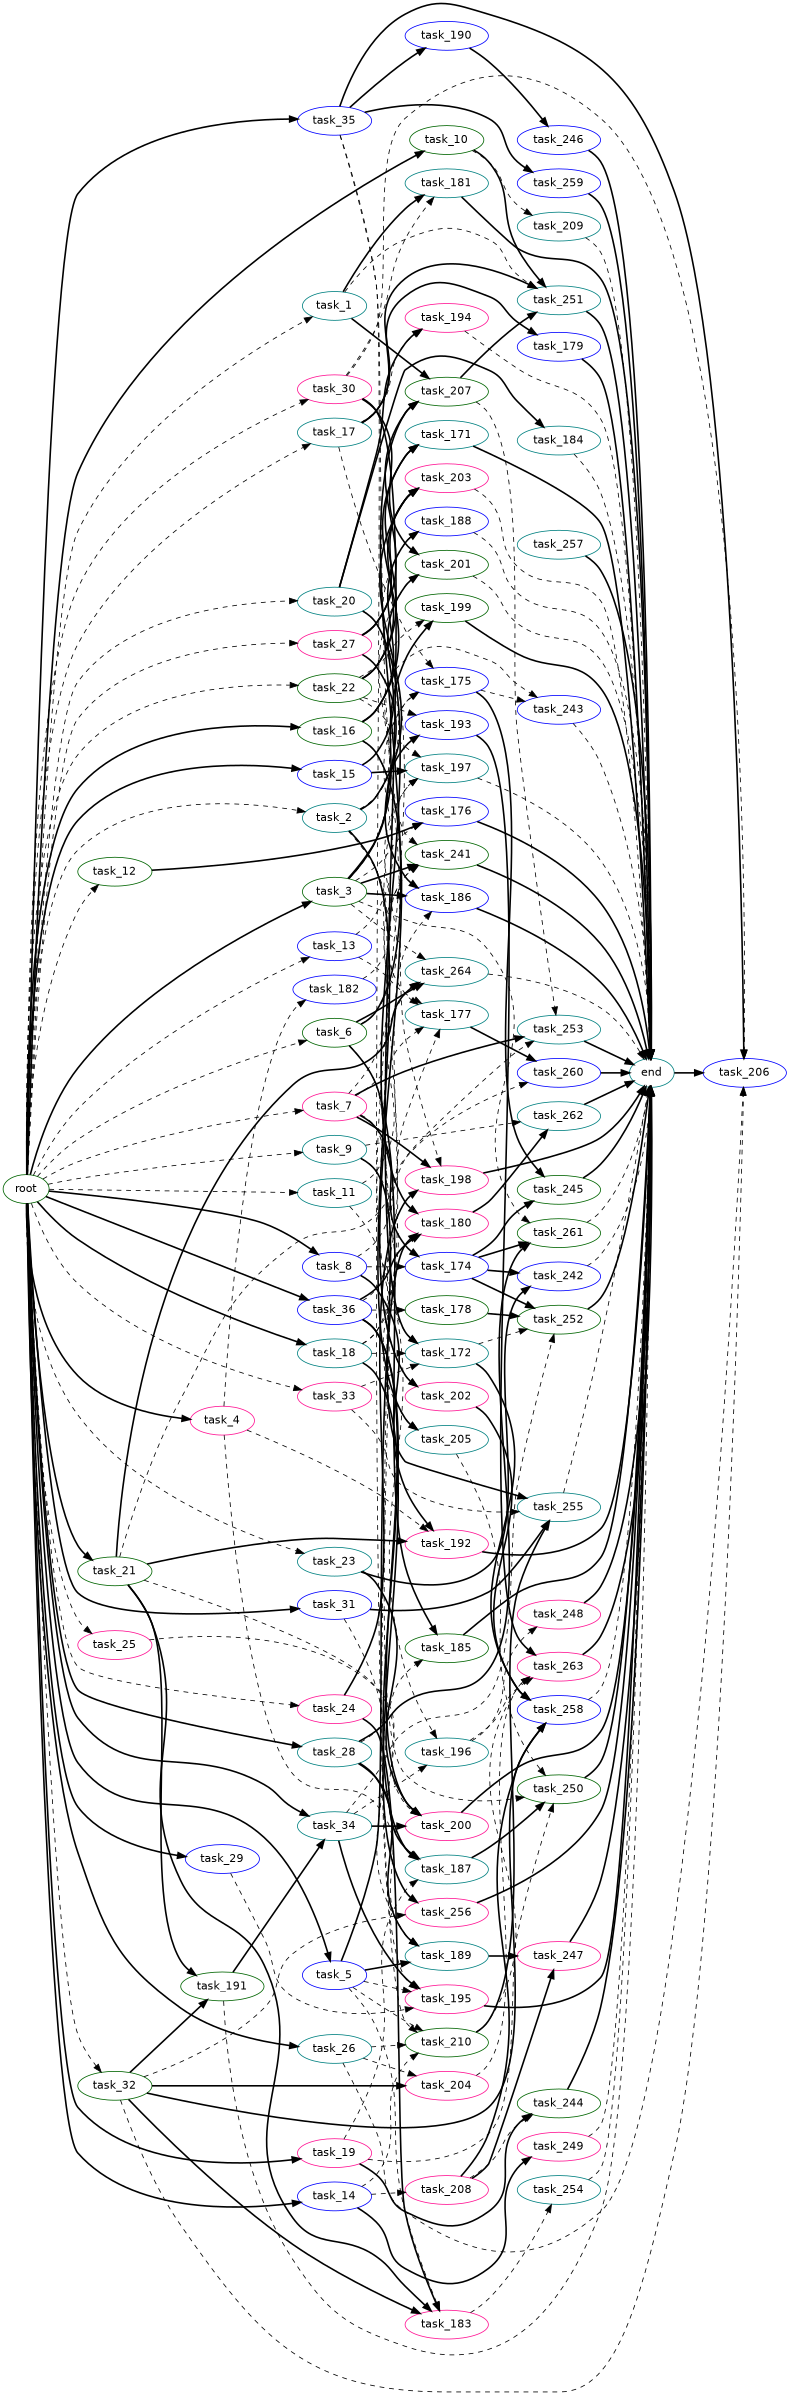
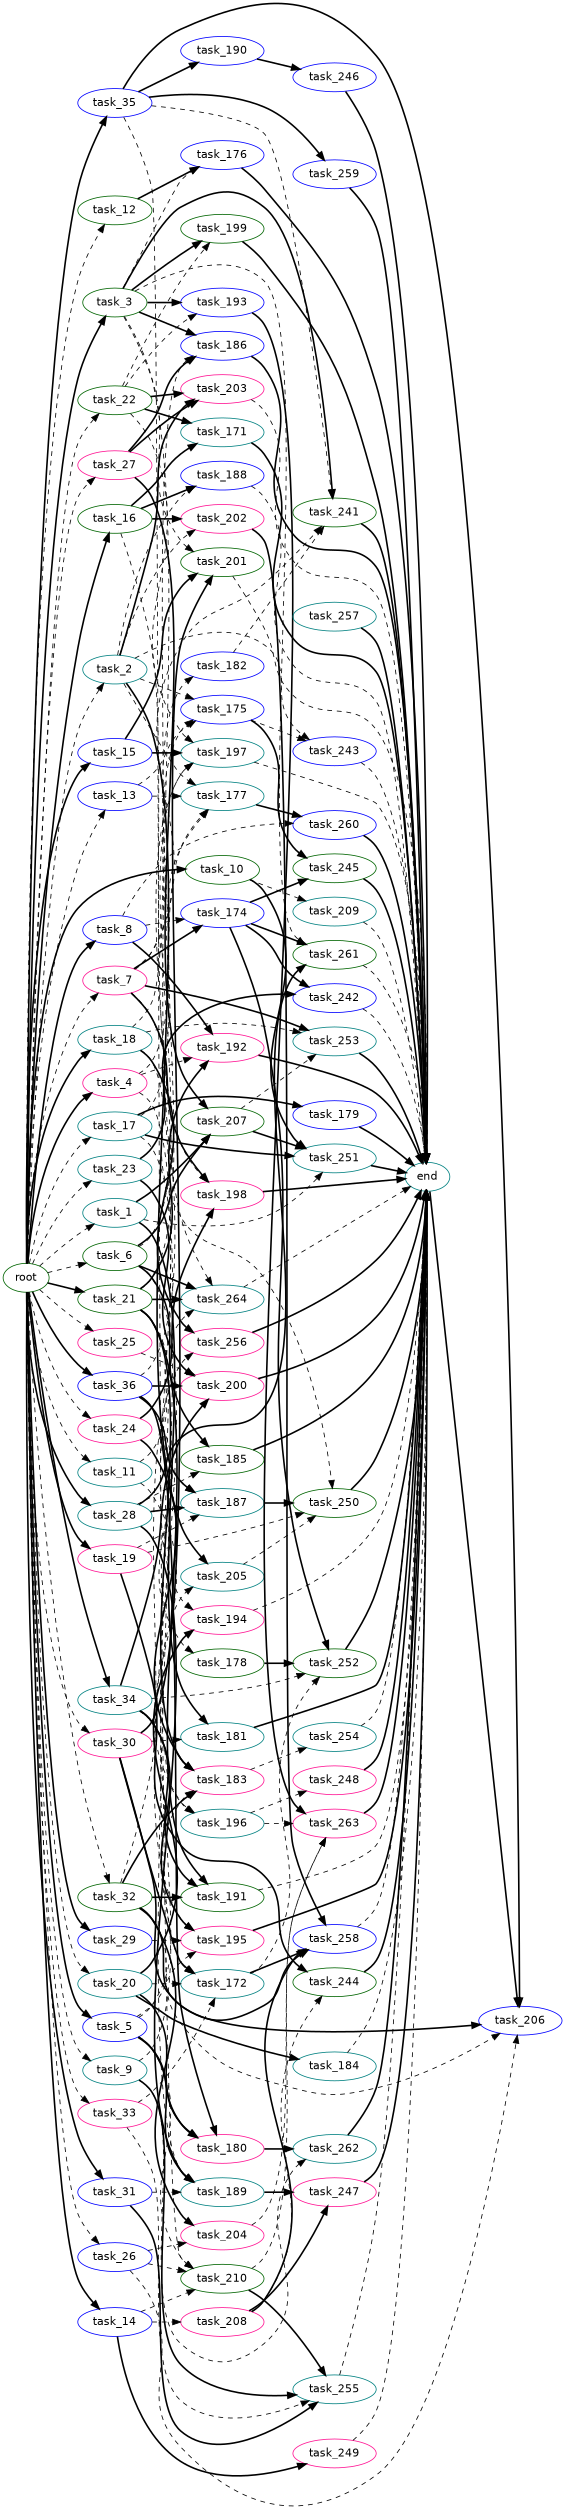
  digraph {
    fontname="DejaVu Sans"
    rankdir=LR
    node [color=teal fontname="DejaVu Sans"]
    edge [fontname="DejaVu Sans" style=bold]
    root [color=darkgreen]
    task_1
    task_2
    task_3 [color=darkgreen]
    task_4 [color=deeppink]
    task_5 [color=blue]
    task_6 [color=darkgreen]
    task_7 [color=deeppink]
    task_8 [color=blue]
    task_9
    task_10 [color=darkgreen]
    task_11
    task_12 [color=darkgreen]
    task_13 [color=blue]
    task_14 [color=blue]
    task_15 [color=blue]
    task_16 [color=darkgreen]
    task_17
    task_18
    task_19 [color=deeppink]
    task_20
    task_21 [color=darkgreen]
    task_22 [color=darkgreen]
    task_23
    task_24 [color=deeppink]
    task_25 [color=deeppink]
-   task_26
+   task_26 [color=blue]
    task_27 [color=deeppink]
    task_28
    task_29 [color=blue]
    task_30 [color=deeppink]
    task_31 [color=blue]
    task_32 [color=darkgreen]
    task_33 [color=deeppink]
    task_34
    task_35 [color=blue]
    task_36 [color=blue]
    task_181
    task_207 [color=darkgreen]
    task_251
    task_175 [color=blue]
    task_177
    task_188 [color=blue]
    task_202 [color=deeppink]
    task_203 [color=deeppink]
    task_205
    task_243 [color=blue]
    task_176 [color=blue]
    task_186 [color=blue]
    task_193 [color=blue]
    task_199 [color=darkgreen]
    task_201 [color=darkgreen]
    task_241 [color=darkgreen]
    task_261 [color=darkgreen]
    task_264
    task_182 [color=blue]
    task_189
    task_192 [color=deeppink]
    task_180 [color=deeppink]
    task_183 [color=deeppink]
    task_195 [color=deeppink]
    task_210 [color=darkgreen]
    task_185 [color=darkgreen]
    task_197
    task_174 [color=blue]
    task_198 [color=deeppink]
    task_250 [color=darkgreen]
    task_253
    task_260 [color=blue]
    task_255
    task_262
    task_209
    task_196
    task_208 [color=deeppink]
    task_249 [color=deeppink]
    task_171
    task_179 [color=blue]
    task_194 [color=deeppink]
    task_172
    task_256 [color=deeppink]
    task_187
    task_244 [color=darkgreen]
    task_184
    task_191 [color=darkgreen]
    task_200 [color=deeppink]
    task_242 [color=blue]
    task_204 [color=deeppink]
    task_206 [color=blue]
    task_258 [color=blue]
    task_252 [color=darkgreen]
    task_190 [color=blue]
    task_259 [color=blue]
    task_178 [color=darkgreen]
    end
    task_245 [color=darkgreen]
    task_263 [color=deeppink]
    task_247 [color=deeppink]
    task_254
    task_248 [color=deeppink]
    task_246 [color=blue]
    task_257
    root -> task_1 [style=dashed]
    root -> task_2 [style=dashed]
    root -> task_3
    root -> task_4
    root -> task_5
    root -> task_6 [style=dashed]
    root -> task_7 [style=dashed]
    root -> task_8
    root -> task_9 [style=dashed]
    root -> task_10
    root -> task_11 [style=dashed]
    root -> task_12 [style=dashed]
    root -> task_13 [style=dashed]
    root -> task_14
    root -> task_15
    root -> task_16
    root -> task_17 [style=dashed]
    root -> task_18
    root -> task_19
    root -> task_20 [style=dashed]
    root -> task_21
    root -> task_22 [style=dashed]
    root -> task_23 [style=dashed]
    root -> task_24 [style=dashed]
    root -> task_25 [style=dashed]
-   root -> task_26
+   root -> task_26 [style=dashed]
    root -> task_27 [style=dashed]
    root -> task_28
    root -> task_29
    root -> task_30 [style=dashed]
    root -> task_31
    root -> task_32 [style=dashed]
    root -> task_33 [style=dashed]
    root -> task_34
    root -> task_35
    root -> task_36
    task_1 -> task_181
    task_1 -> task_207
    task_1 -> task_251 [style=dashed]
    task_2 -> task_175 [style=dashed]
    task_2 -> task_177 [style=dashed]
    task_2 -> task_188 [style=dashed]
    task_2 -> task_202 [style=dashed]
    task_2 -> task_203
    task_2 -> task_205
    task_2 -> task_243 [style=dashed]
    task_3 -> task_176 [style=dashed]
    task_3 -> task_186
    task_3 -> task_193
    task_3 -> task_199
    task_3 -> task_201 [style=dashed]
    task_3 -> task_241
    task_3 -> task_261 [style=dashed]
    task_3 -> task_264 [style=dashed]
    task_4 -> task_182 [style=dashed]
    task_4 -> task_189 [style=dashed]
    task_4 -> task_192 [style=dashed]
    task_5 -> task_189
    task_5 -> task_180
    task_5 -> task_183 [style=dashed]
    task_5 -> task_195 [style=dashed]
    task_5 -> task_210 [style=dashed]
    task_6 -> task_207
    task_6 -> task_264
    task_6 -> task_195 [style=dashed]
    task_6 -> task_185
    task_6 -> task_197 [style=dashed]
    task_7 -> task_177 [style=dashed]
    task_7 -> task_241 [style=dashed]
    task_7 -> task_174
    task_7 -> task_198
    task_7 -> task_250 [style=dashed]
    task_7 -> task_253
    task_8 -> task_192
    task_8 -> task_174 [style=dashed]
    task_8 -> task_260 [style=dashed]
    task_9 -> task_205 [style=dashed]
    task_9 -> task_255
    task_9 -> task_262 [style=dashed]
    task_10 -> task_251
    task_10 -> task_209 [style=dashed]
    task_11 -> task_264 [style=dashed]
    task_11 -> task_196 [style=dashed]
    task_12 -> task_176
    task_13 -> task_175 [style=dashed]
    task_13 -> task_177 [style=dashed]
    task_14 -> task_210 [style=dashed]
    task_14 -> task_208 [style=dashed]
    task_14 -> task_249
    task_15 -> task_201
    task_15 -> task_197
    task_16 -> task_188
    task_16 -> task_202
    task_16 -> task_198 [style=dashed]
    task_16 -> task_171
    task_17 -> task_251
    task_17 -> task_175 [style=dashed]
    task_17 -> task_179
    task_17 -> task_194 [style=dashed]
    task_18 -> task_186 [style=dashed]
    task_18 -> task_253 [style=dashed]
    task_18 -> task_172 [style=dashed]
    task_18 -> task_256
    task_19 -> task_250 [style=dashed]
    task_19 -> task_187 [style=dashed]
    task_19 -> task_244
    task_20 -> task_180
    task_20 -> task_194
    task_20 -> task_172 [style=dashed]
    task_20 -> task_184
    task_21 -> task_177 [style=dashed]
    task_21 -> task_264
    task_21 -> task_192
    task_21 -> task_183
    task_21 -> task_187 [style=dashed]
    task_21 -> task_191
    task_22 -> task_203
    task_22 -> task_193 [style=dashed]
    task_22 -> task_199 [style=dashed]
    task_22 -> task_197 [style=dashed]
    task_22 -> task_171
    task_23 -> task_200
    task_23 -> task_242
    task_24 -> task_183
    task_24 -> task_198
    task_25 -> task_200 [style=dashed]
    task_26 -> task_210 [style=dashed]
    task_26 -> task_204 [style=dashed]
    task_26 -> task_206 [style=dashed]
    task_27 -> task_207
    task_27 -> task_203
    task_27 -> task_186
    task_28 -> task_261
    task_28 -> task_189
    task_28 -> task_185 [style=dashed]
    task_28 -> task_187
    task_29 -> task_195 [style=dashed]
    task_30 -> task_181 [style=dashed]
    task_30 -> task_201
    task_30 -> task_172
-   task_30 -> task_206 [style=dashed]
+   task_30 -> task_206
    task_31 -> task_189 [style=dashed]
    task_31 -> task_255
    task_32 -> task_183
    task_32 -> task_256 [style=dashed]
    task_32 -> task_191
    task_32 -> task_204
    task_32 -> task_206 [style=dashed]
    task_32 -> task_258
    task_33 -> task_255 [style=dashed]
    task_33 -> task_172 [style=dashed]
    task_34 -> task_195
    task_34 -> task_196 [style=dashed]
-   task_191 -> task_34
+   task_34 -> task_191
    task_34 -> task_200
    task_34 -> task_252 [style=dashed]
    task_35 -> task_241 [style=dashed]
    task_35 -> task_210 [style=dashed]
    task_35 -> task_206
    task_35 -> task_190
    task_35 -> task_259
    task_36 -> task_180
    task_36 -> task_197 [style=dashed]
    task_36 -> task_187
    task_36 -> task_200
    task_36 -> task_178 [style=dashed]
    task_181 -> end
    task_207 -> task_251
    task_207 -> task_253 [style=dashed]
    task_251 -> end
    task_175 -> task_243 [style=dashed]
    task_175 -> task_245
    task_177 -> task_260
    task_188 -> end [style=dashed]
    task_202 -> task_258
    task_203 -> end [style=dashed]
    task_205 -> task_250 [style=dashed]
    task_243 -> end [style=dashed]
    task_176 -> end
    task_186 -> end
    task_193 -> task_263
    task_199 -> end
    task_201 -> end [style=dashed]
    task_241 -> end
    task_261 -> end [style=dashed]
    task_264 -> end [style=dashed]
    task_182 -> task_241 [style=dashed]
    task_189 -> task_247
    task_192 -> end
    task_180 -> task_262
    task_183 -> task_254 [style=dashed]
    task_195 -> end
    task_210 -> task_255
    task_210 -> task_263 [style=dashed]
    task_185 -> end
    task_197 -> end [style=dashed]
    task_174 -> task_261
    task_174 -> task_242
    task_174 -> task_252
    task_174 -> task_245
    task_198 -> end
    task_250 -> end
    task_253 -> end
    task_260 -> end
    task_255 -> end [style=dashed]
    task_262 -> end
    task_209 -> end [style=dashed]
    task_196 -> task_263 [style=dashed]
    task_196 -> task_248 [style=dashed]
    task_208 -> task_244 [style=dashed]
    task_208 -> task_258
    task_208 -> task_247
    task_249 -> end [style=dashed]
    task_171 -> end
    task_179 -> end
    task_194 -> end [style=dashed]
    task_172 -> task_258
    task_172 -> task_252 [style=dashed]
    task_256 -> end
    task_187 -> task_250
    task_244 -> end
    task_184 -> end [style=dashed]
    task_191 -> end [style=dashed]
    task_200 -> end
    task_242 -> end [style=dashed]
    task_204 -> task_263 [style=dashed]
    task_258 -> end [style=dashed]
    task_252 -> end
    task_190 -> task_246
    task_259 -> end
    task_178 -> task_252
    end -> task_206
    task_245 -> end
    task_263 -> end
    task_247 -> end
    task_254 -> end [style=dashed]
    task_248 -> end
    task_246 -> end
    task_257 -> end
  }
